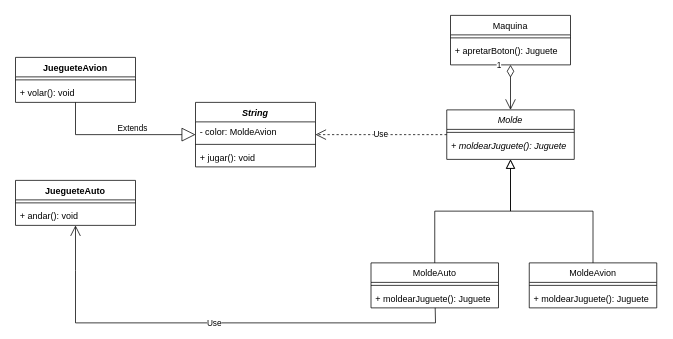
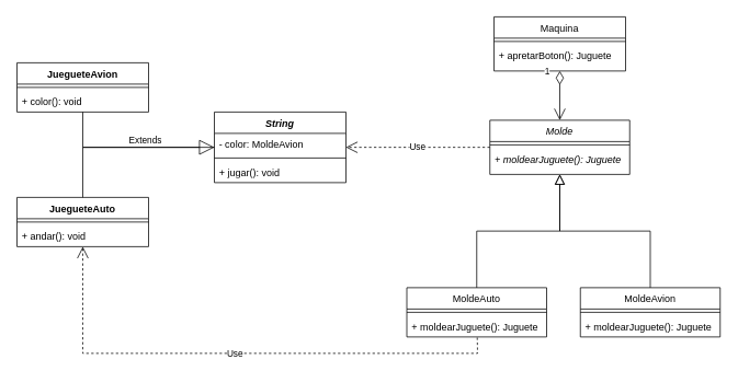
  <mxCell id="0" />
  <mxCell id="1" parent="0" />
  <mxCell id="2" value="Molde" style="swimlane;fontStyle=2;align=center;verticalAlign=top;childLayout=stackLayout;horizontal=1;startSize=26;horizontalStack=0;resizeParent=1;resizeLast=0;collapsible=1;marginBottom=0;rounded=0;shadow=0;strokeWidth=1;" parent="1" vertex="1"><mxGeometry x="595" y="146" width="170" height="66" as="geometry"><mxRectangle x="230" y="140" width="160" height="26" as="alternateBounds" /></mxGeometry></mxCell>
  <mxCell id="3" value="" style="line;html=1;strokeWidth=1;align=left;verticalAlign=middle;spacingTop=-1;spacingLeft=3;spacingRight=3;rotatable=0;labelPosition=right;points=[];portConstraint=eastwest;" parent="2" vertex="1"><mxGeometry y="26" width="170" height="8" as="geometry" /></mxCell>
  <mxCell id="4" value="+ moldearJuguete(): Juguete" style="text;align=left;verticalAlign=top;spacingLeft=4;spacingRight=4;overflow=hidden;rotatable=0;points=[[0,0.5],[1,0.5]];portConstraint=eastwest;fontStyle=2" parent="2" vertex="1"><mxGeometry y="34" width="170" height="26" as="geometry" /></mxCell>
  <mxCell id="5" value="MoldeAuto" style="swimlane;fontStyle=0;align=center;verticalAlign=top;childLayout=stackLayout;horizontal=1;startSize=26;horizontalStack=0;resizeParent=1;resizeLast=0;collapsible=1;marginBottom=0;rounded=0;shadow=0;strokeWidth=1;" parent="1" vertex="1"><mxGeometry x="494" y="350" width="170" height="60" as="geometry"><mxRectangle x="130" y="380" width="160" height="26" as="alternateBounds" /></mxGeometry></mxCell>
  <mxCell id="6" value="" style="line;html=1;strokeWidth=1;align=left;verticalAlign=middle;spacingTop=-1;spacingLeft=3;spacingRight=3;rotatable=0;labelPosition=right;points=[];portConstraint=eastwest;" parent="5" vertex="1"><mxGeometry y="26" width="170" height="8" as="geometry" /></mxCell>
  <mxCell id="7" value="+ moldearJuguete(): Juguete" style="text;align=left;verticalAlign=top;spacingLeft=4;spacingRight=4;overflow=hidden;rotatable=0;points=[[0,0.5],[1,0.5]];portConstraint=eastwest;" vertex="1" parent="5"><mxGeometry y="34" width="170" height="26" as="geometry" /></mxCell>
  <mxCell id="8" value="" style="endArrow=block;endSize=10;endFill=0;shadow=0;strokeWidth=1;rounded=0;curved=0;edgeStyle=elbowEdgeStyle;elbow=vertical;" parent="1" source="5" target="2" edge="1"><mxGeometry width="160" relative="1" as="geometry"><mxPoint x="580" y="193" as="sourcePoint" /><mxPoint x="580" y="193" as="targetPoint" /></mxGeometry></mxCell>
  <mxCell id="9" value="MoldeAvion" style="swimlane;fontStyle=0;align=center;verticalAlign=top;childLayout=stackLayout;horizontal=1;startSize=26;horizontalStack=0;resizeParent=1;resizeLast=0;collapsible=1;marginBottom=0;rounded=0;shadow=0;strokeWidth=1;" parent="1" vertex="1"><mxGeometry x="705" y="350" width="170" height="60" as="geometry"><mxRectangle x="340" y="380" width="170" height="26" as="alternateBounds" /></mxGeometry></mxCell>
  <mxCell id="10" value="" style="line;html=1;strokeWidth=1;align=left;verticalAlign=middle;spacingTop=-1;spacingLeft=3;spacingRight=3;rotatable=0;labelPosition=right;points=[];portConstraint=eastwest;" parent="9" vertex="1"><mxGeometry y="26" width="170" height="8" as="geometry" /></mxCell>
  <mxCell id="11" value="+ moldearJuguete(): Juguete" style="text;align=left;verticalAlign=top;spacingLeft=4;spacingRight=4;overflow=hidden;rotatable=0;points=[[0,0.5],[1,0.5]];portConstraint=eastwest;" vertex="1" parent="9"><mxGeometry y="34" width="170" height="26" as="geometry" /></mxCell>
  <mxCell id="12" value="" style="endArrow=block;endSize=10;endFill=0;shadow=0;strokeWidth=1;rounded=0;curved=0;edgeStyle=elbowEdgeStyle;elbow=vertical;" parent="1" source="9" target="2" edge="1"><mxGeometry width="160" relative="1" as="geometry"><mxPoint x="590" y="363" as="sourcePoint" /><mxPoint x="690" y="261" as="targetPoint" /></mxGeometry></mxCell>
  <mxCell id="13" value="Maquina" style="swimlane;fontStyle=0;align=center;verticalAlign=top;childLayout=stackLayout;horizontal=1;startSize=26;horizontalStack=0;resizeParent=1;resizeLast=0;collapsible=1;marginBottom=0;rounded=0;shadow=0;strokeWidth=1;" parent="1" vertex="1"><mxGeometry x="600" y="20" width="160" height="66" as="geometry"><mxRectangle x="550" y="140" width="160" height="26" as="alternateBounds" /></mxGeometry></mxCell>
  <mxCell id="14" value="" style="line;html=1;strokeWidth=1;align=left;verticalAlign=middle;spacingTop=-1;spacingLeft=3;spacingRight=3;rotatable=0;labelPosition=right;points=[];portConstraint=eastwest;" parent="13" vertex="1"><mxGeometry y="26" width="160" height="8" as="geometry" /></mxCell>
  <mxCell id="15" value="+ apretarBoton(): Juguete" style="text;align=left;verticalAlign=top;spacingLeft=4;spacingRight=4;overflow=hidden;rotatable=0;points=[[0,0.5],[1,0.5]];portConstraint=eastwest;" parent="13" vertex="1"><mxGeometry y="34" width="160" height="26" as="geometry" /></mxCell>
  <mxCell id="16" value="1" style="endArrow=open;html=1;endSize=12;startArrow=diamondThin;startSize=14;startFill=0;edgeStyle=orthogonalEdgeStyle;align=left;verticalAlign=bottom;rounded=0;" edge="1" parent="1" source="13" target="2"><mxGeometry x="-0.657" y="-20" relative="1" as="geometry"><mxPoint x="700" y="30" as="sourcePoint" /><mxPoint x="860" y="30" as="targetPoint" /><mxPoint as="offset" /></mxGeometry></mxCell>
  <mxCell id="17" value="String" style="swimlane;fontStyle=3;align=center;verticalAlign=top;childLayout=stackLayout;horizontal=1;startSize=26;horizontalStack=0;resizeParent=1;resizeParentMax=0;resizeLast=0;collapsible=1;marginBottom=0;whiteSpace=wrap;html=1;" vertex="1" parent="1"><mxGeometry x="260" y="136" width="160" height="86" as="geometry" /></mxCell>
  <mxCell id="18" value="- color: MoldeAvion" style="text;strokeColor=none;fillColor=none;align=left;verticalAlign=top;spacingLeft=4;spacingRight=4;overflow=hidden;rotatable=0;points=[[0,0.5],[1,0.5]];portConstraint=eastwest;whiteSpace=wrap;html=1;fontStyle=0" vertex="1" parent="17"><mxGeometry y="26" width="160" height="26" as="geometry" /></mxCell>
  <mxCell id="19" value="" style="line;strokeWidth=1;fillColor=none;align=left;verticalAlign=middle;spacingTop=-1;spacingLeft=3;spacingRight=3;rotatable=0;labelPosition=right;points=[];portConstraint=eastwest;strokeColor=inherit;" vertex="1" parent="17"><mxGeometry y="52" width="160" height="8" as="geometry" /></mxCell>
  <mxCell id="20" value="+ jugar(): void" style="text;strokeColor=none;fillColor=none;align=left;verticalAlign=top;spacingLeft=4;spacingRight=4;overflow=hidden;rotatable=0;points=[[0,0.5],[1,0.5]];portConstraint=eastwest;whiteSpace=wrap;html=1;fontStyle=0" vertex="1" parent="17"><mxGeometry y="60" width="160" height="26" as="geometry" /></mxCell>
  <mxCell id="21" value="JuegueteAuto" style="swimlane;fontStyle=1;align=center;verticalAlign=top;childLayout=stackLayout;horizontal=1;startSize=26;horizontalStack=0;resizeParent=1;resizeParentMax=0;resizeLast=0;collapsible=1;marginBottom=0;whiteSpace=wrap;html=1;" vertex="1" parent="1"><mxGeometry x="20" y="240" width="160" height="60" as="geometry" /></mxCell>
  <mxCell id="22" value="" style="line;strokeWidth=1;fillColor=none;align=left;verticalAlign=middle;spacingTop=-1;spacingLeft=3;spacingRight=3;rotatable=0;labelPosition=right;points=[];portConstraint=eastwest;strokeColor=inherit;" vertex="1" parent="21"><mxGeometry y="26" width="160" height="8" as="geometry" /></mxCell>
  <mxCell id="23" value="+ andar(): void" style="text;strokeColor=none;fillColor=none;align=left;verticalAlign=top;spacingLeft=4;spacingRight=4;overflow=hidden;rotatable=0;points=[[0,0.5],[1,0.5]];portConstraint=eastwest;whiteSpace=wrap;html=1;fontStyle=0" vertex="1" parent="21"><mxGeometry y="34" width="160" height="26" as="geometry" /></mxCell>
  <mxCell id="24" value="JuegueteAvion" style="swimlane;fontStyle=1;align=center;verticalAlign=top;childLayout=stackLayout;horizontal=1;startSize=26;horizontalStack=0;resizeParent=1;resizeParentMax=0;resizeLast=0;collapsible=1;marginBottom=0;whiteSpace=wrap;html=1;" vertex="1" parent="1"><mxGeometry x="20" y="76" width="160" height="60" as="geometry" /></mxCell>
  <mxCell id="25" value="" style="line;strokeWidth=1;fillColor=none;align=left;verticalAlign=middle;spacingTop=-1;spacingLeft=3;spacingRight=3;rotatable=0;labelPosition=right;points=[];portConstraint=eastwest;strokeColor=inherit;" vertex="1" parent="24"><mxGeometry y="26" width="160" height="8" as="geometry" /></mxCell>
- <mxCell id="26" value="+ volar(): void" style="text;strokeColor=none;fillColor=none;align=left;verticalAlign=top;spacingLeft=4;spacingRight=4;overflow=hidden;rotatable=0;points=[[0,0.5],[1,0.5]];portConstraint=eastwest;whiteSpace=wrap;html=1;fontStyle=0" vertex="1" parent="24"><mxGeometry y="34" width="160" height="26" as="geometry" /></mxCell>
- <mxCell id="27" value="Extends" style="endArrow=block;endSize=16;endFill=0;html=1;rounded=0;edgeStyle=orthogonalEdgeStyle;" edge="1" parent="1" source="24" target="17"><mxGeometry x="0.171" y="9" width="160" relative="1" as="geometry"><mxPoint x="70" y="220" as="sourcePoint" /><mxPoint x="230" y="220" as="targetPoint" /><Array as="points"><mxPoint x="100" y="179" /></Array><mxPoint as="offset" /></mxGeometry></mxCell>
- <mxCell id="29" value="Use" style="endArrow=none;endSize=21;dashed=0;html=1;rounded=0;startArrow=open;startFill=0;endFill=0;strokeWidth=1;targetPerimeterSpacing=0;startSize=12;" edge="1" parent="1" source="21" target="5"><mxGeometry width="160" relative="1" as="geometry"><mxPoint x="30" y="112" as="sourcePoint" /><mxPoint x="600" y="470" as="targetPoint" /><Array as="points"><mxPoint x="100" y="360" /><mxPoint x="100" y="430" /><mxPoint x="580" y="430" /></Array></mxGeometry></mxCell>
+ <mxCell id="26" value="+ color(): void" style="text;strokeColor=none;fillColor=none;align=left;verticalAlign=top;spacingLeft=4;spacingRight=4;overflow=hidden;rotatable=0;points=[[0,0.5],[1,0.5]];portConstraint=eastwest;whiteSpace=wrap;html=1;fontStyle=0" vertex="1" parent="24"><mxGeometry y="34" width="160" height="26" as="geometry" /></mxCell>
+ <mxCell id="27" value="Extends" style="endArrow=none;endSize=16;endFill=0;html=1;rounded=0;edgeStyle=orthogonalEdgeStyle;" edge="1" parent="1" source="24" target="17"><mxGeometry x="0.171" y="9" width="160" relative="1" as="geometry"><mxPoint x="70" y="220" as="sourcePoint" /><mxPoint x="230" y="220" as="targetPoint" /><Array as="points"><mxPoint x="100" y="179" /></Array><mxPoint as="offset" /></mxGeometry></mxCell>
+ <mxCell id="28" value="" style="endArrow=block;endSize=16;endFill=0;html=1;rounded=0;edgeStyle=orthogonalEdgeStyle;" edge="1" parent="1" source="21" target="17"><mxGeometry width="160" relative="1" as="geometry"><mxPoint x="110" y="156" as="sourcePoint" /><mxPoint x="270" y="189" as="targetPoint" /><Array as="points"><mxPoint x="100" y="179" /></Array></mxGeometry></mxCell>
+ <mxCell id="29" value="Use" style="endArrow=none;endSize=21;dashed=1;html=1;rounded=0;startArrow=open;startFill=0;endFill=0;strokeWidth=1;targetPerimeterSpacing=0;startSize=12;" edge="1" parent="1" source="21" target="5"><mxGeometry width="160" relative="1" as="geometry"><mxPoint x="30" y="112" as="sourcePoint" /><mxPoint x="600" y="470" as="targetPoint" /><Array as="points"><mxPoint x="100" y="360" /><mxPoint x="100" y="430" /><mxPoint x="580" y="430" /></Array></mxGeometry></mxCell>
  <mxCell id="30" value="Use" style="endArrow=open;endSize=12;dashed=1;html=1;rounded=0;" edge="1" parent="1" source="2" target="17"><mxGeometry width="160" relative="1" as="geometry"><mxPoint x="440" y="240" as="sourcePoint" /><mxPoint x="600" y="240" as="targetPoint" /></mxGeometry></mxCell>
